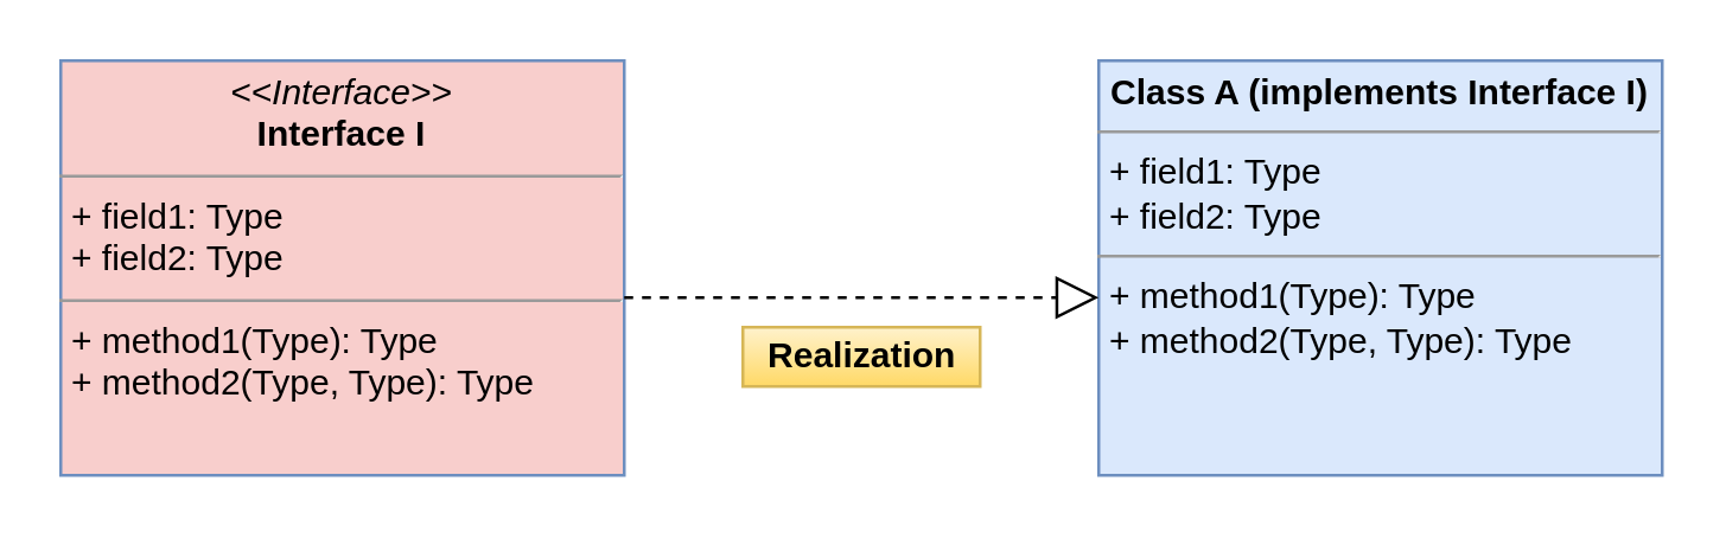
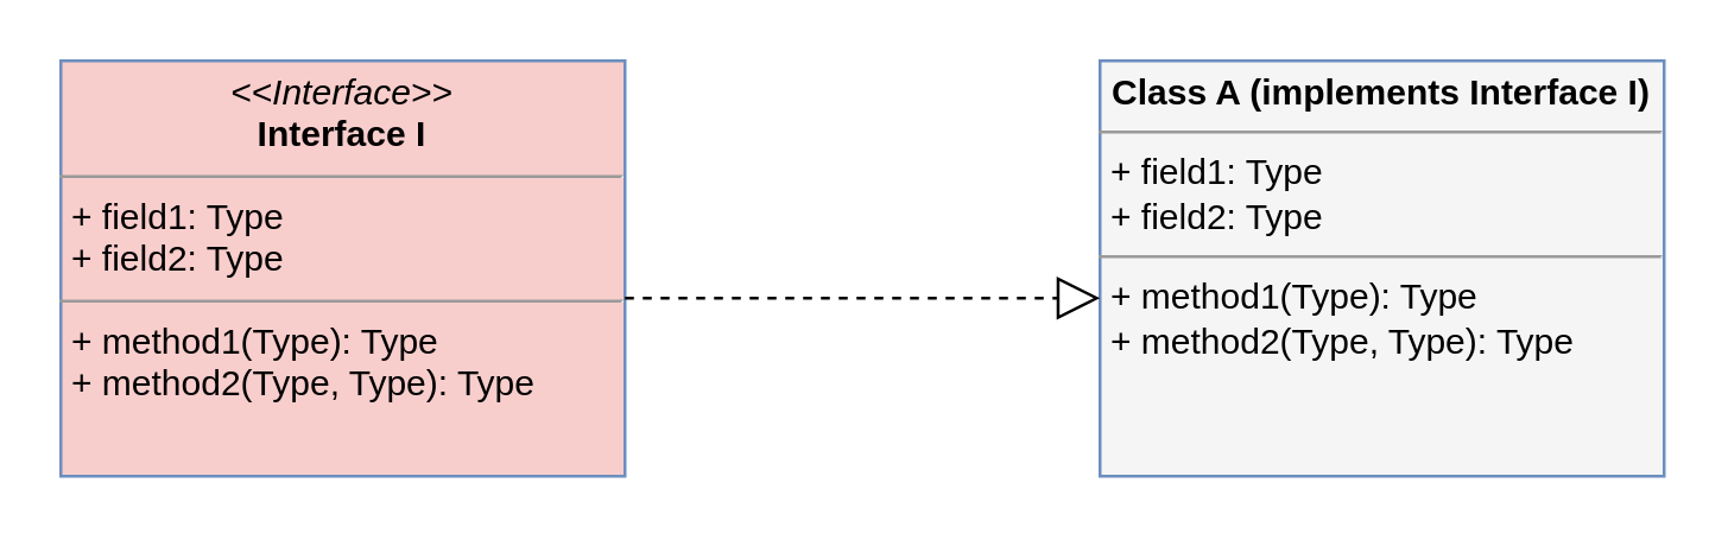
  <mxCell id="0" />
  <mxCell id="1" parent="0" />
- <mxCell id="2" value="&lt;b&gt;Realization&lt;br&gt;&lt;/b&gt;" style="text;html=1;align=center;verticalAlign=middle;resizable=0;points=[];autosize=1;gradientColor=#ffd966;fillColor=#fff2cc;strokeColor=#d6b656;" parent="1" vertex="1"><mxGeometry x="250" y="110" width="80" height="20" as="geometry" /></mxCell>
  <mxCell id="3" value="&lt;p style=&quot;margin: 0px ; margin-top: 4px ; text-align: center&quot;&gt;&lt;i&gt;&amp;lt;&amp;lt;Interface&amp;gt;&amp;gt;&lt;/i&gt;&lt;br&gt;&lt;b&gt;Interface I&lt;/b&gt;&lt;/p&gt;&lt;hr size=&quot;1&quot;&gt;&lt;p style=&quot;margin: 0px ; margin-left: 4px&quot;&gt;+ field1: Type&lt;br&gt;+ field2: Type&lt;/p&gt;&lt;hr size=&quot;1&quot;&gt;&lt;p style=&quot;margin: 0px ; margin-left: 4px&quot;&gt;+ method1(Type): Type&lt;br&gt;+ method2(Type, Type): Type&lt;/p&gt;" style="verticalAlign=top;align=left;overflow=fill;fontSize=12;fontFamily=Helvetica;html=1;fillColor=#f8cecc;strokeColor=#6c8ebf;" vertex="1" parent="1"><mxGeometry x="20" y="20" width="190" height="140" as="geometry" /></mxCell>
- <mxCell id="4" value="&lt;p style=&quot;margin: 0px ; margin-top: 4px ; text-align: center&quot;&gt;&lt;b&gt;Class A (implements Interface I)&lt;/b&gt;&lt;/p&gt;&lt;hr size=&quot;1&quot;&gt;&lt;p style=&quot;margin: 0px ; margin-left: 4px&quot;&gt;+ field1: Type&lt;br&gt;+ field2: Type&lt;/p&gt;&lt;hr size=&quot;1&quot;&gt;&lt;p style=&quot;margin: 0px ; margin-left: 4px&quot;&gt;+ method1(Type): Type&lt;br&gt;+ method2(Type, Type): Type&lt;/p&gt;" style="verticalAlign=top;align=left;overflow=fill;fontSize=12;fontFamily=Helvetica;html=1;fillColor=#dae8fc;strokeColor=#6c8ebf;" vertex="1" parent="1"><mxGeometry x="370" y="20" width="190" height="140" as="geometry" /></mxCell>
+ <mxCell id="4" value="&lt;p style=&quot;margin: 0px ; margin-top: 4px ; text-align: center&quot;&gt;&lt;b&gt;Class A (implements Interface I)&lt;/b&gt;&lt;/p&gt;&lt;hr size=&quot;1&quot;&gt;&lt;p style=&quot;margin: 0px ; margin-left: 4px&quot;&gt;+ field1: Type&lt;br&gt;+ field2: Type&lt;/p&gt;&lt;hr size=&quot;1&quot;&gt;&lt;p style=&quot;margin: 0px ; margin-left: 4px&quot;&gt;+ method1(Type): Type&lt;br&gt;+ method2(Type, Type): Type&lt;/p&gt;" style="verticalAlign=top;align=left;overflow=fill;fontSize=12;fontFamily=Helvetica;html=1;fillColor=#f5f5f5;strokeColor=#6c8ebf;" vertex="1" parent="1"><mxGeometry x="370" y="20" width="190" height="140" as="geometry" /></mxCell>
  <mxCell id="5" value="" style="endArrow=block;dashed=1;endFill=0;endSize=12;html=1;" edge="1" parent="1"><mxGeometry width="160" relative="1" as="geometry"><mxPoint x="210" y="100" as="sourcePoint" /><mxPoint x="370" y="100" as="targetPoint" /></mxGeometry></mxCell>
